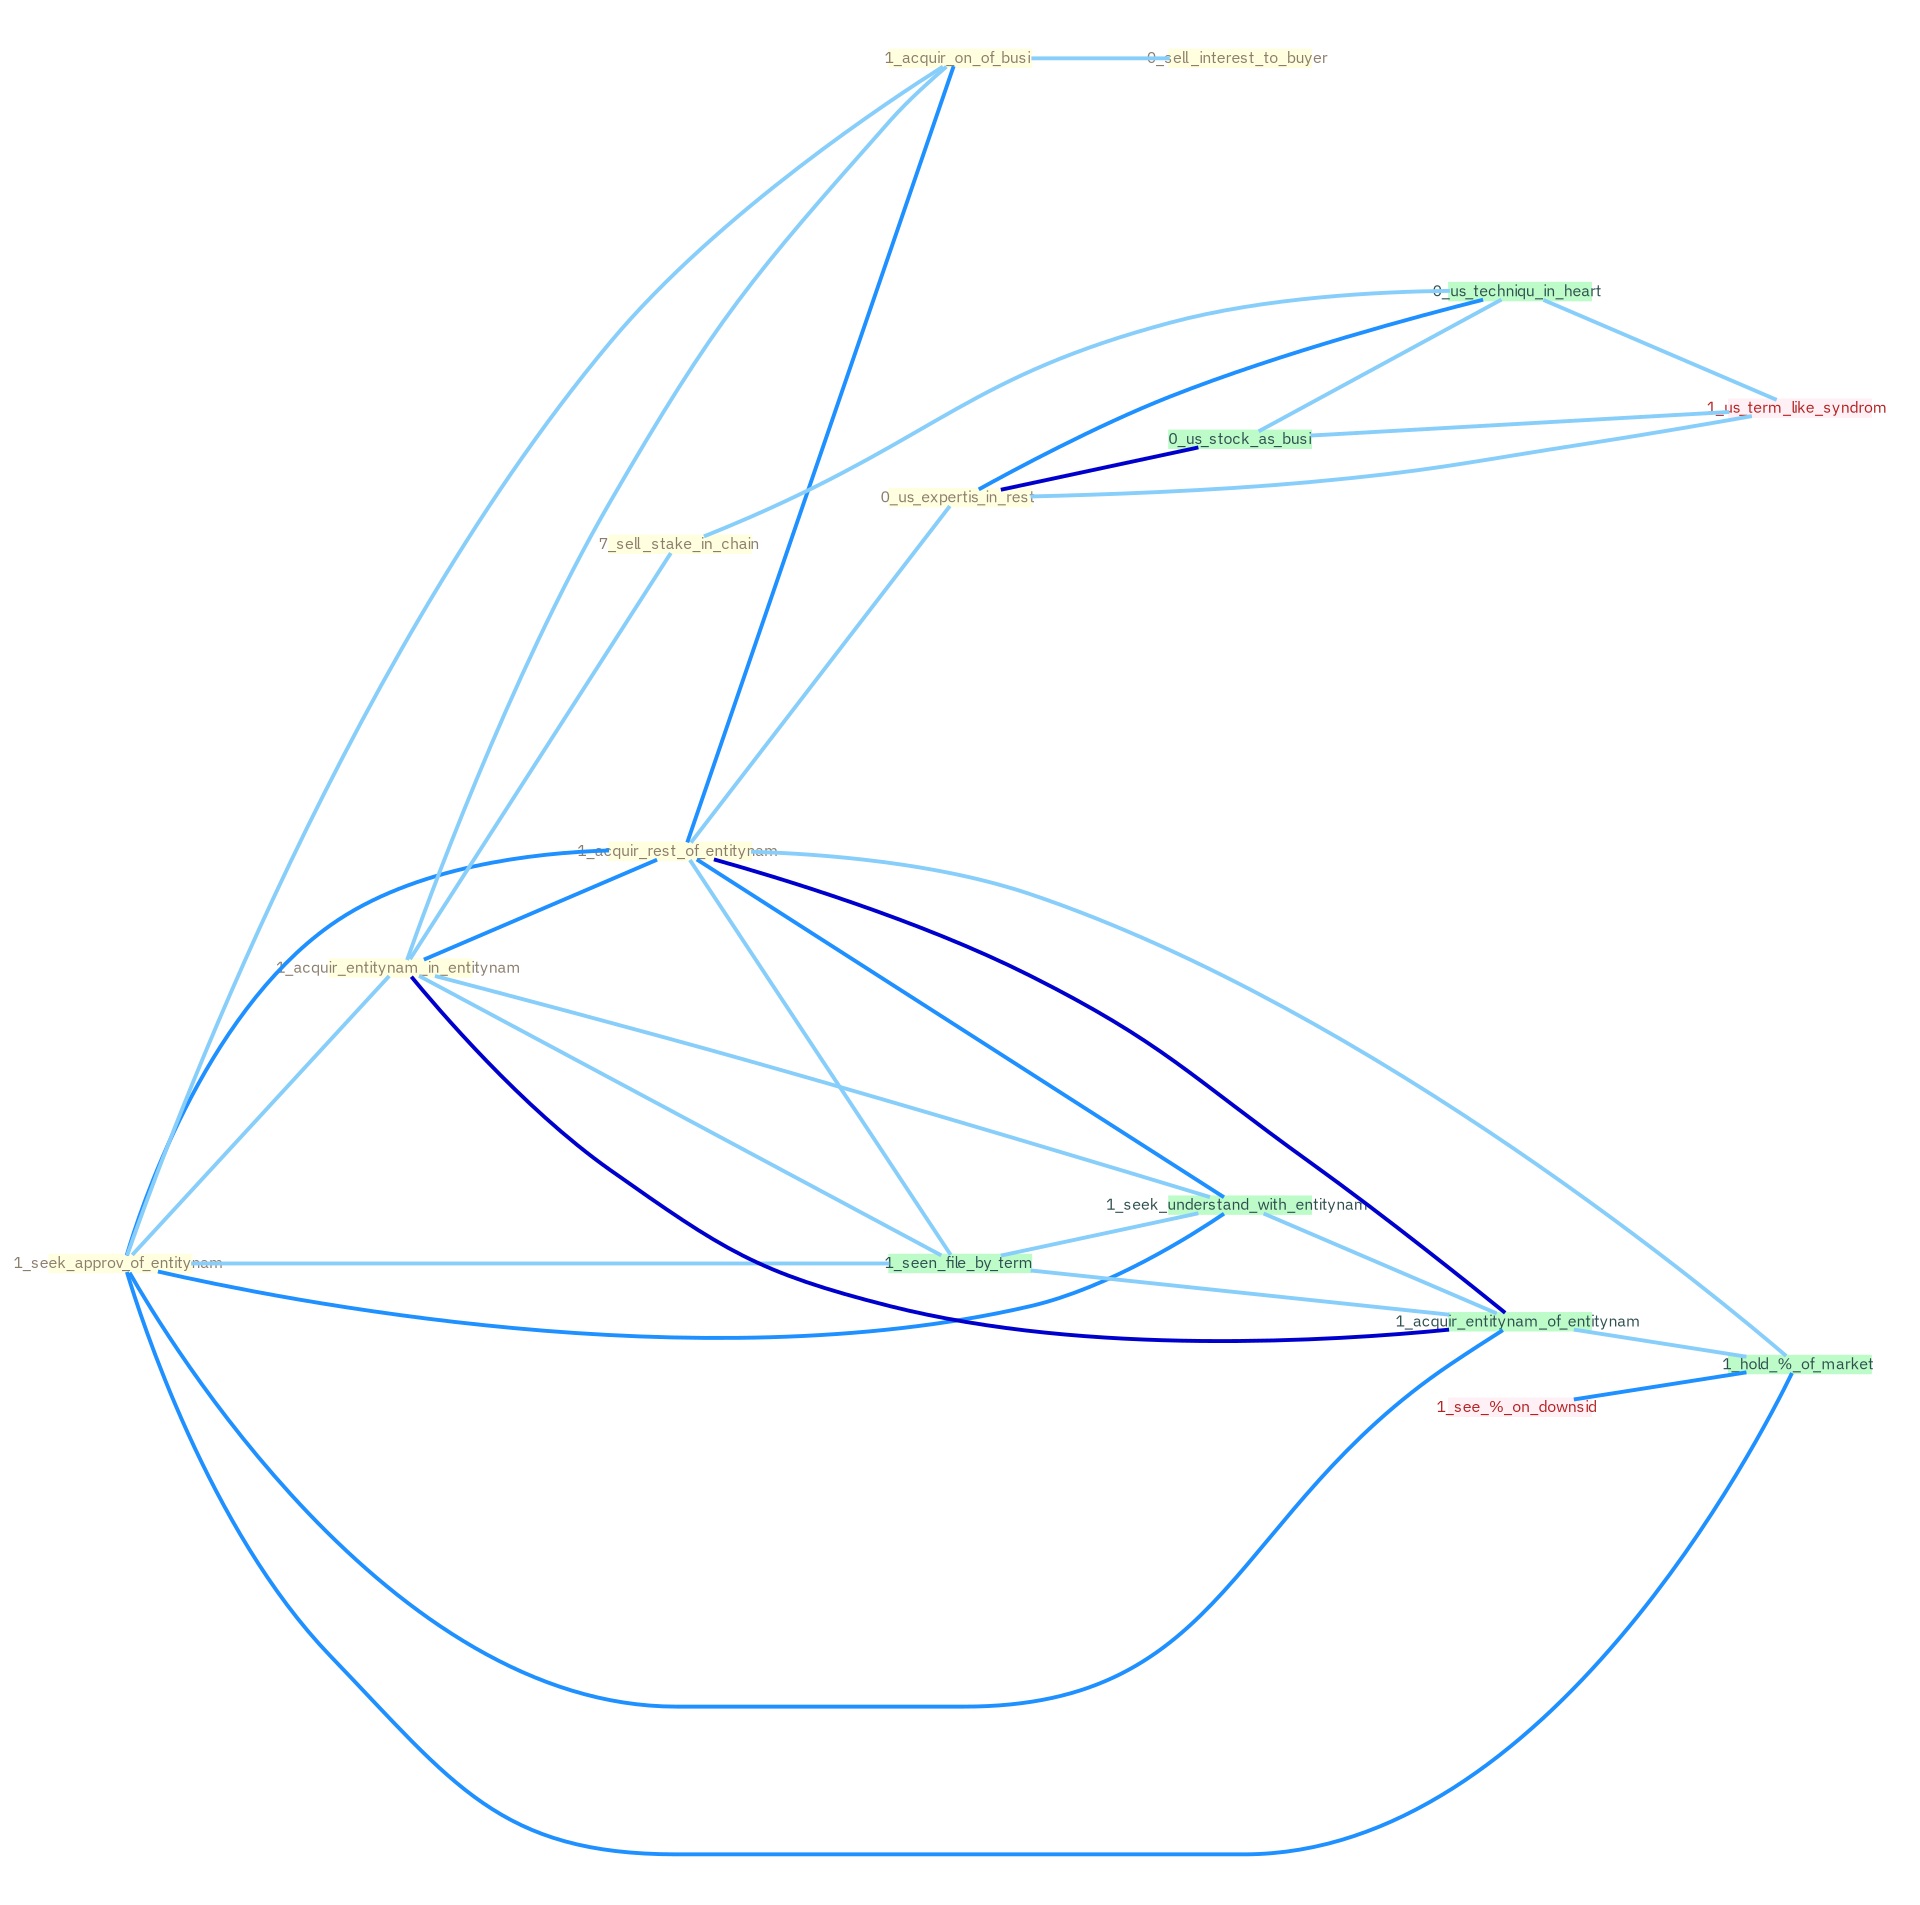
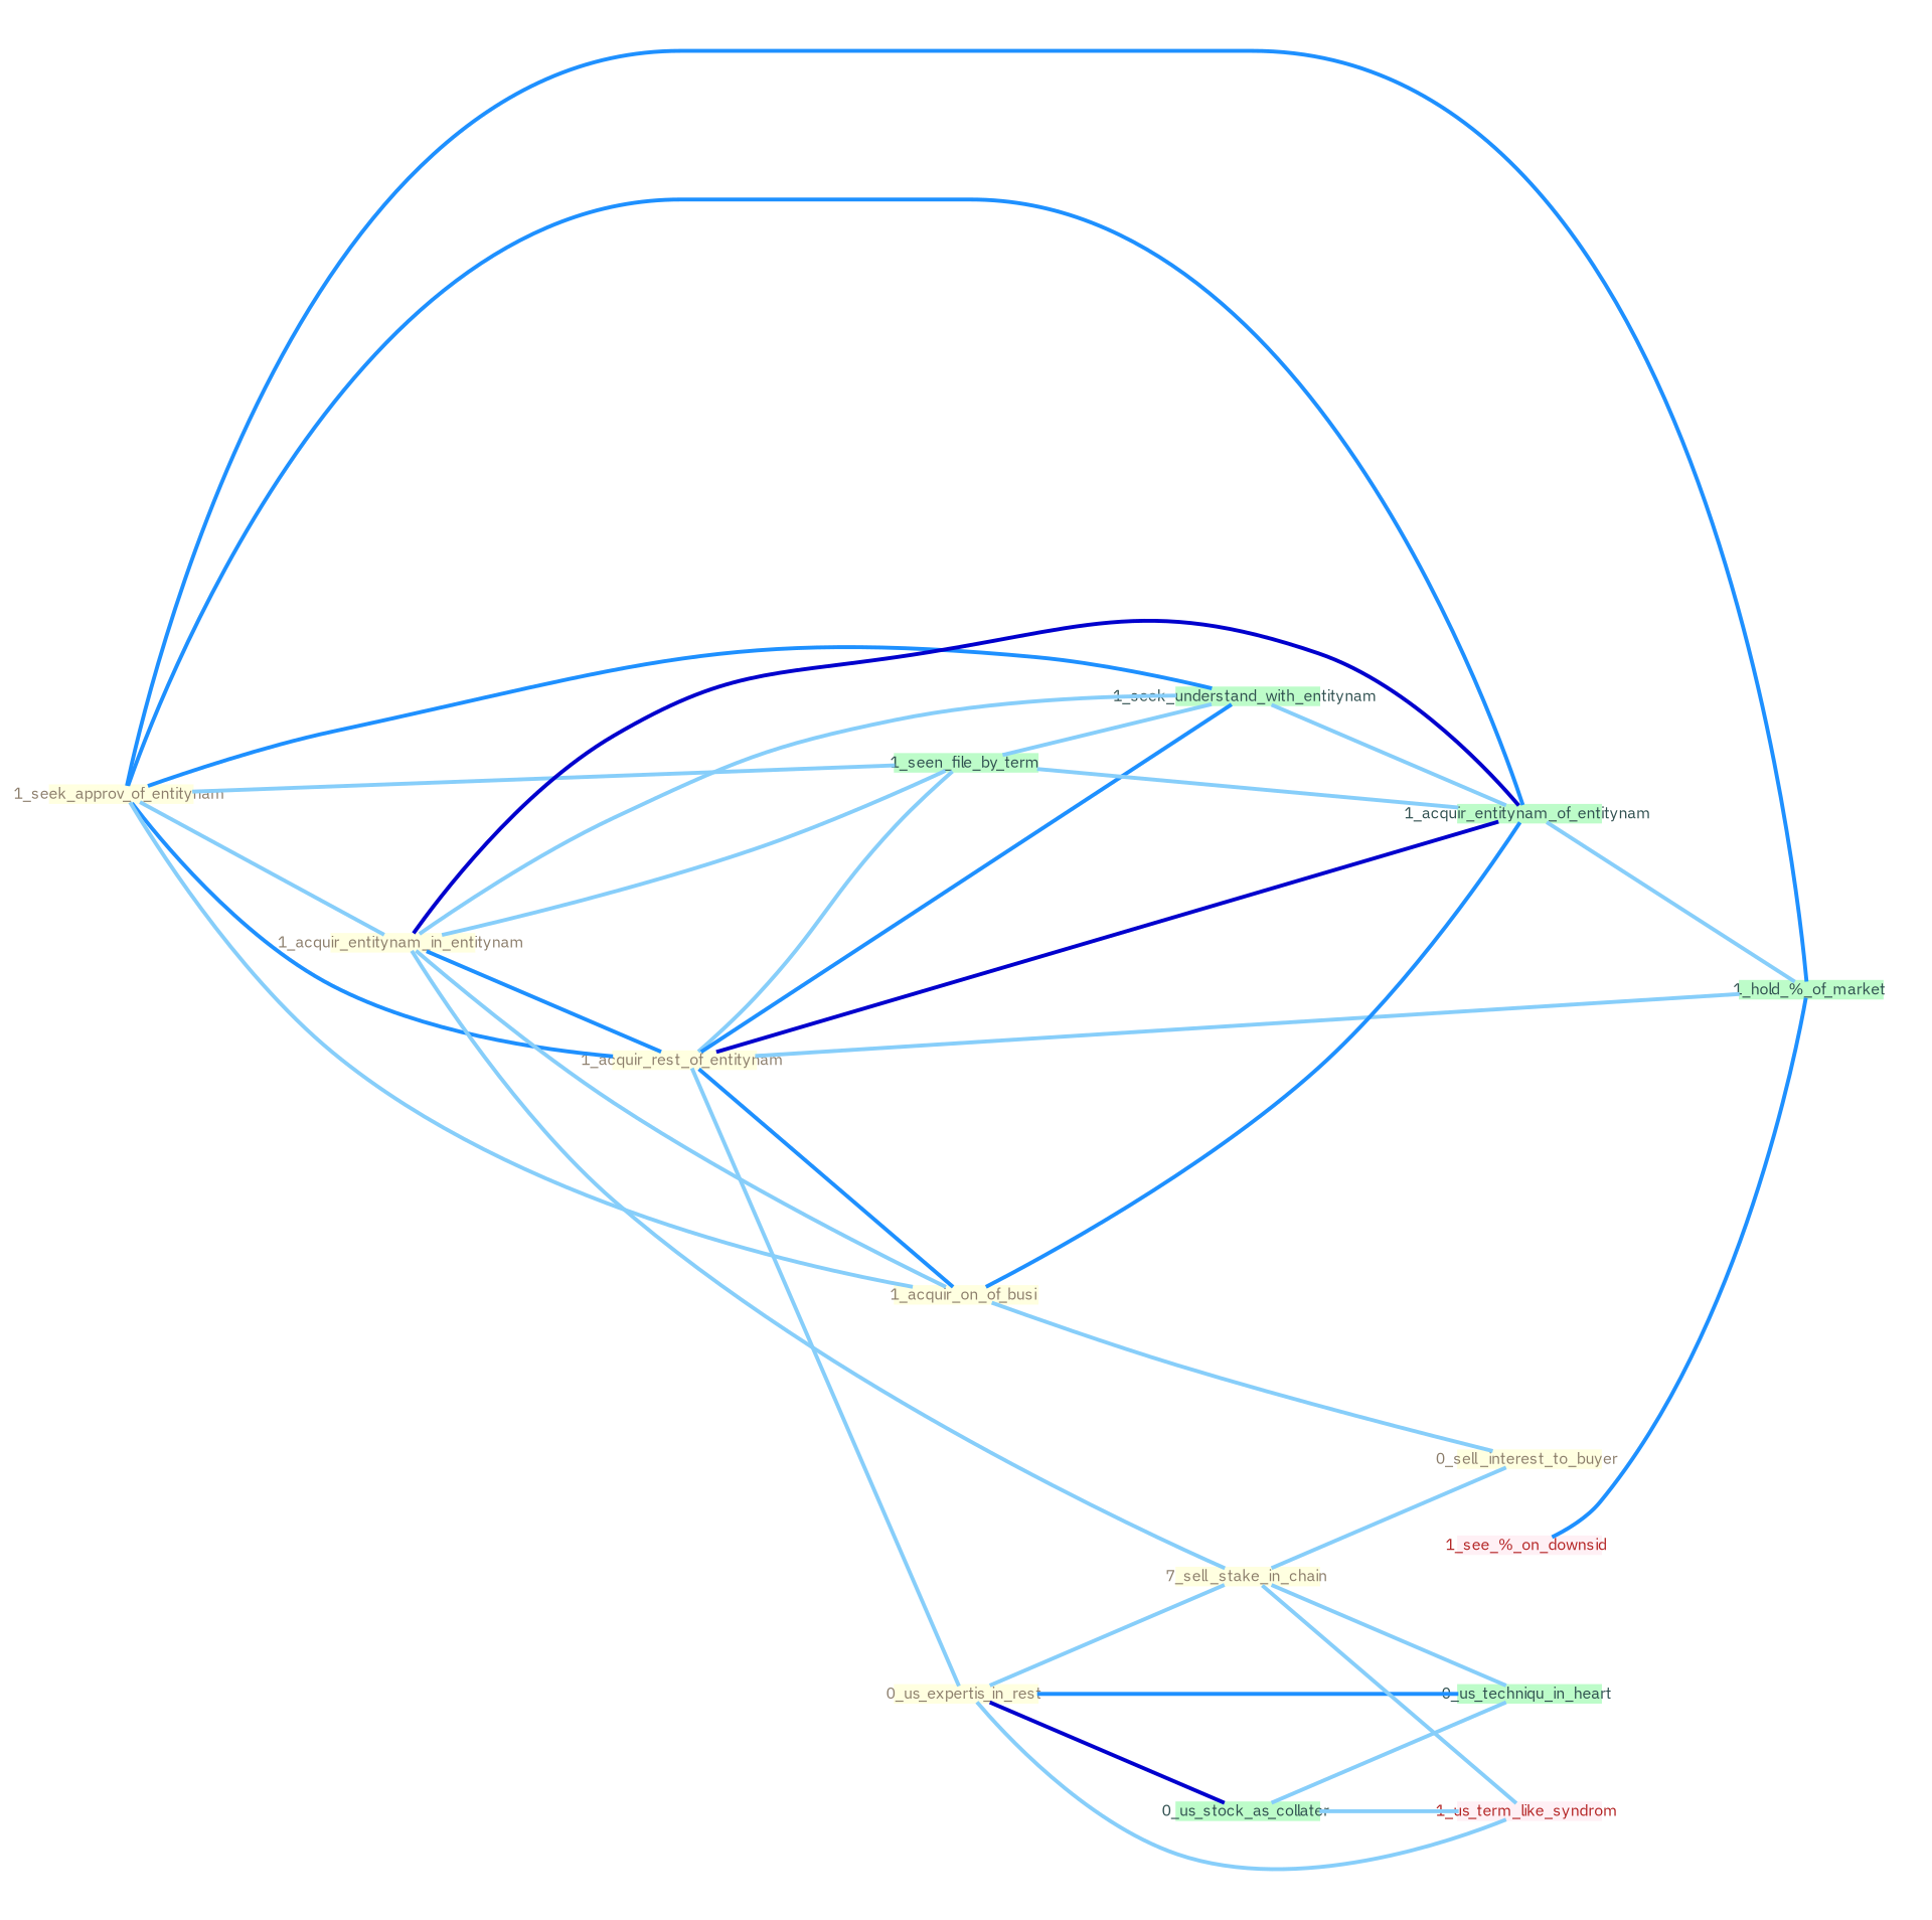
  graph {
    fontname="IBM Plex Sans"
    rankdir=LR
    node [color="#ffffe0" fixedsize=true fontcolor="#8b7d6b" fontname="IBM Plex Sans" fontsize=4 shape=polygon style=filled]
    edge [color="#87cefa" fontname="IBM Plex Sans" w=1]
    "1_seek_approv_of_entitynam " [height=.06 width=.5]
    "1_acquir_entitynam_in_entitynam " [height=.06 width=.5]
    "0_us_expertis_in_rest " [height=.06 width=.5]
    "1_acquir_rest_of_entitynam " [height=.06 width=.5]
    n5 [height=.06 label="7_sell_stake_in_chain" width=.5]
    "0_sell_interest_to_buyer " [height=.06 width=.5]
    "1_acquir_on_of_busi " [height=.06 width=.5]
    "1_see_%_on_downsid " [color="#fff0f5" fontcolor="#b22222" height=.06 width=.5]
    "1_us_term_like_syndrom " [color="#fff0f5" fontcolor="#b22222" height=.06 width=.5]
    n10 [color="#BDFCC9" fontcolor="#2f4f4f" height=.06 label="1_seen_file_by_term" width=.5]
    "1_seek_understand_with_entitynam " [color="#BDFCC9" fontcolor="#2f4f4f" height=.06 width=.5]
    "1_acquir_entitynam_of_entitynam " [color="#BDFCC9" fontcolor="#2f4f4f" height=.06 width=.5]
    "1_hold_%_of_market " [color="#BDFCC9" fontcolor="#2f4f4f" height=.06 width=.5]
    "0_us_techniqu_in_heart " [color="#BDFCC9" fontcolor="#2f4f4f" height=.06 width=.5]
-   "0_us_stock_as_collater " [color="#BDFCC9" fontcolor="#2f4f4f" height=.06 width=.5 label="0_us_stock_as_busi"]
+   "0_us_stock_as_collater " [color="#BDFCC9" fontcolor="#2f4f4f" height=.06 width=.5]
    subgraph sub_1 {
      "1_seek_approv_of_entitynam "
      "1_acquir_entitynam_in_entitynam "
      "0_us_expertis_in_rest "
      "1_acquir_rest_of_entitynam "
      n5
      "0_sell_interest_to_buyer "
      "1_acquir_on_of_busi "
    }
    subgraph sub_2 {
      "1_see_%_on_downsid "
      "1_us_term_like_syndrom "
    }
    "1_seek_approv_of_entitynam " -- "1_acquir_entitynam_in_entitynam "
    "1_seek_approv_of_entitynam " -- "1_acquir_rest_of_entitynam " [color="#1e90ff" w=2]
    "1_seek_approv_of_entitynam " -- "1_acquir_on_of_busi "
    "1_seek_approv_of_entitynam " -- n10
    "1_seek_approv_of_entitynam " -- "1_seek_understand_with_entitynam " [color="#1e90ff" w=2]
    "1_seek_approv_of_entitynam " -- "1_acquir_entitynam_of_entitynam " [color="#1e90ff" w=2]
    "1_seek_approv_of_entitynam " -- "1_hold_%_of_market " [color="#1e90ff"]
    "1_acquir_entitynam_in_entitynam " -- "1_acquir_rest_of_entitynam " [color="#1e90ff" w=2]
    "1_acquir_entitynam_in_entitynam " -- n5
    "1_acquir_entitynam_in_entitynam " -- "1_acquir_on_of_busi "
    "1_acquir_entitynam_in_entitynam " -- n10
    "1_acquir_entitynam_in_entitynam " -- "1_seek_understand_with_entitynam "
    "1_acquir_entitynam_in_entitynam " -- "1_acquir_entitynam_of_entitynam " [color="#0000cd" w=3]
+   "0_us_expertis_in_rest " -- n5
    "0_us_expertis_in_rest " -- "1_us_term_like_syndrom "
    "0_us_expertis_in_rest " -- "0_us_techniqu_in_heart " [color="#1e90ff" w=2]
    "0_us_expertis_in_rest " -- "0_us_stock_as_collater " [color="#0000cd"]
    "1_acquir_rest_of_entitynam " -- "0_us_expertis_in_rest "
    "1_acquir_rest_of_entitynam " -- "1_acquir_on_of_busi " [color="#1e90ff" w=2]
    "1_acquir_rest_of_entitynam " -- n10
    "1_acquir_rest_of_entitynam " -- "1_seek_understand_with_entitynam " [color="#1e90ff"]
    "1_acquir_rest_of_entitynam " -- "1_acquir_entitynam_of_entitynam " [color="#0000cd" w=3]
    "1_acquir_rest_of_entitynam " -- "1_hold_%_of_market "
+   n5 -- "0_sell_interest_to_buyer "
    n5 -- "0_us_techniqu_in_heart "
    "1_acquir_on_of_busi " -- "0_sell_interest_to_buyer "
+   "1_acquir_on_of_busi " -- "1_acquir_entitynam_of_entitynam " [color="#1e90ff" w=2]
    "1_see_%_on_downsid " -- "1_hold_%_of_market " [color="#1e90ff"]
    n10 -- "1_seek_understand_with_entitynam "
    n10 -- "1_acquir_entitynam_of_entitynam "
    "1_seek_understand_with_entitynam " -- "1_acquir_entitynam_of_entitynam "
    "1_acquir_entitynam_of_entitynam " -- "1_hold_%_of_market "
-   "0_us_techniqu_in_heart " -- "1_us_term_like_syndrom "
+   n5 -- "1_us_term_like_syndrom "
    "0_us_stock_as_collater " -- "1_us_term_like_syndrom "
    "0_us_stock_as_collater " -- "0_us_techniqu_in_heart "
  }
